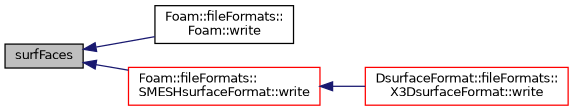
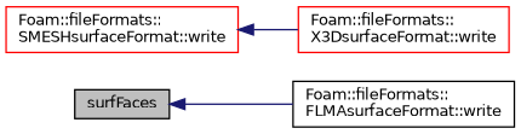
  digraph {
    rankdir=LR
    node [color=black fontname=Helvetica fontsize=10 shape=record]
    edge [color=midnightblue dir=back fontname=Helvetica fontsize=10 labelfontname=Helvetica labelfontsize=10 style=solid]
    n1 [fillcolor=grey75 fontcolor=black height=0.2 label=surfFaces style=filled width=0.4]
-   n2 [height=0.2 label="Foam::fileFormats::\lFoam::write" width=0.4]
+   n2 [height=0.2 label="Foam::fileFormats::\lFLMAsurfaceFormat::write" width=0.4]
    n3 [color=red height=0.2 label="Foam::fileFormats::\lSMESHsurfaceFormat::write" width=0.4]
-   n4 [color=red height=0.2 label="DsurfaceFormat::fileFormats::\lX3DsurfaceFormat::write" width=0.4]
+   n4 [color=red height=0.2 label="Foam::fileFormats::\lX3DsurfaceFormat::write" width=0.4]
    n1 -> n2
-   n1 -> n3
    n3 -> n4
  }
